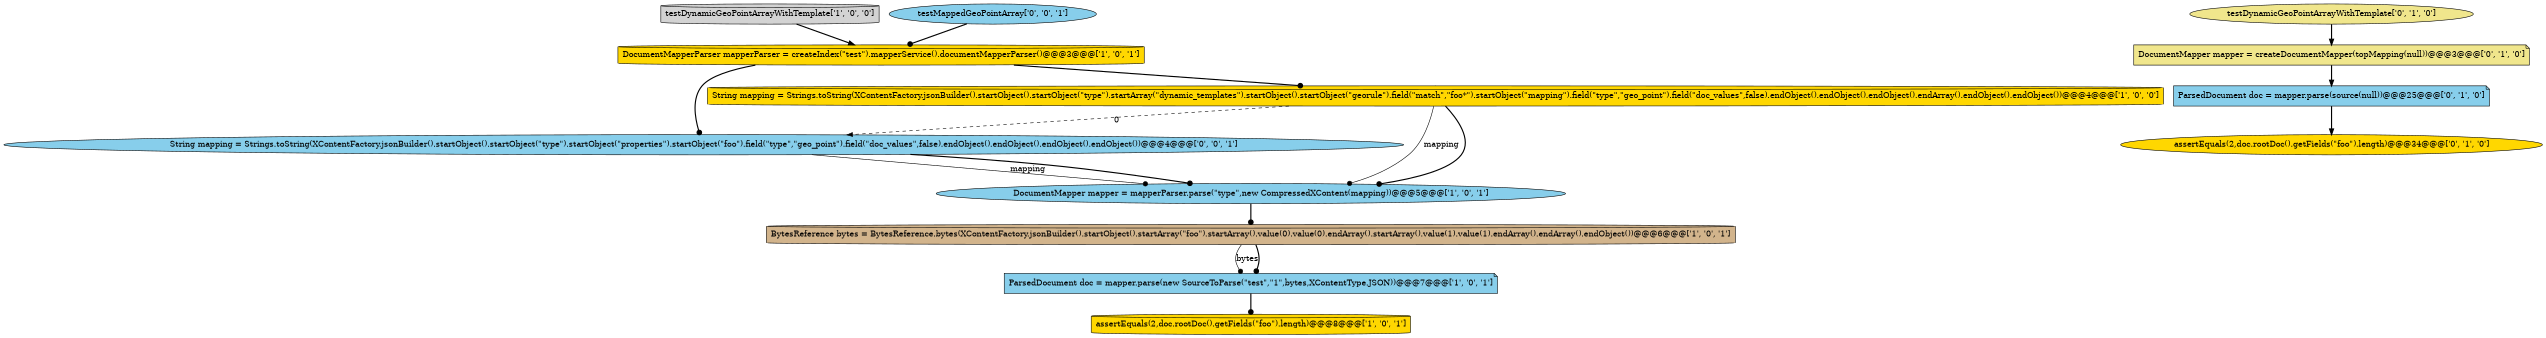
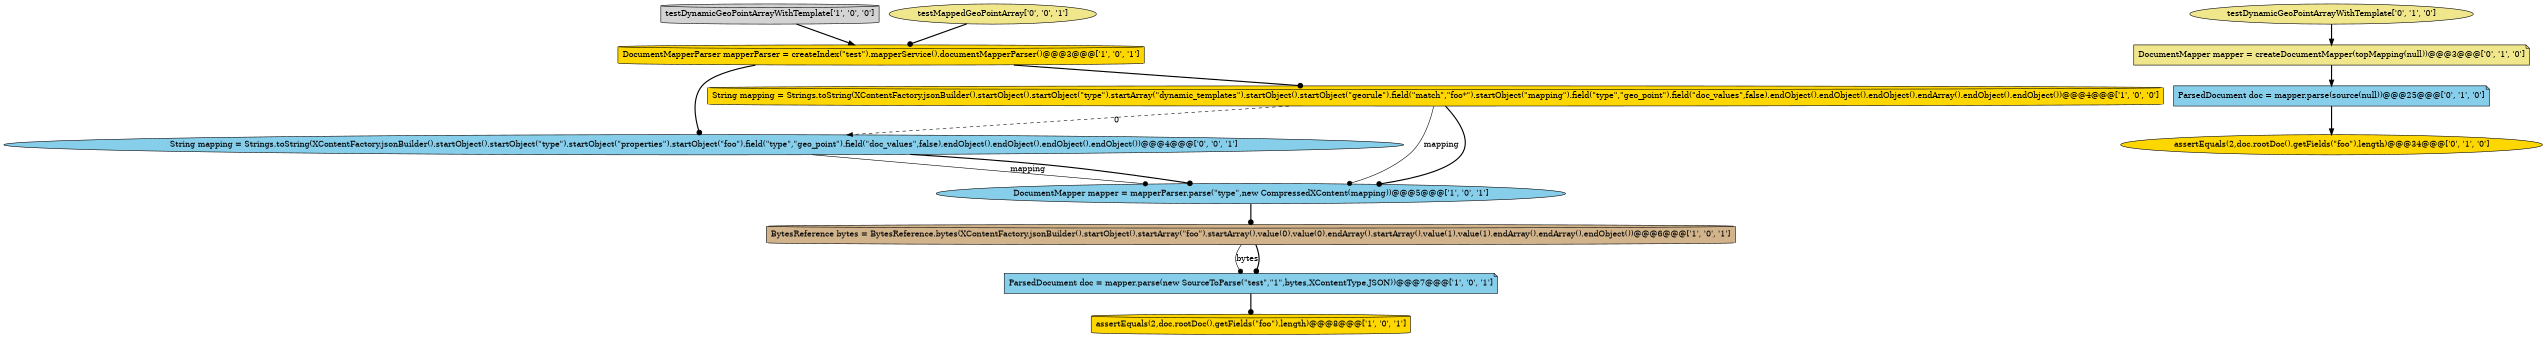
  digraph {
    node [fillcolor=gold shape=cylinder style=filled]
    edge [style=bold arrowhead=dot]
    n1 [fillcolor=lightgrey label="testDynamicGeoPointArrayWithTemplate['1', '0', '0']"]
    n2 [label="DocumentMapperParser mapperParser = createIndex(\"test\").mapperService().documentMapperParser()@@@3@@@['1', '0', '1']"]
    n3 [fillcolor=skyblue label="String mapping = Strings.toString(XContentFactory.jsonBuilder().startObject().startObject(\"type\").startObject(\"properties\").startObject(\"foo\").field(\"type\",\"geo_point\").field(\"doc_values\",false).endObject().endObject().endObject().endObject())@@@4@@@['0', '0', '1']" shape=ellipse]
    n4 [label="String mapping = Strings.toString(XContentFactory.jsonBuilder().startObject().startObject(\"type\").startArray(\"dynamic_templates\").startObject().startObject(\"georule\").field(\"match\",\"foo*\").startObject(\"mapping\").field(\"type\",\"geo_point\").field(\"doc_values\",false).endObject().endObject().endObject().endArray().endObject().endObject())@@@4@@@['1', '0', '0']"]
    n5 [fillcolor=skyblue label="ParsedDocument doc = mapper.parse(source(null))@@@25@@@['0', '1', '0']" shape=note]
    n6 [label="assertEquals(2,doc.rootDoc().getFields(\"foo\").length)@@@34@@@['0', '1', '0']" shape=ellipse]
    n7 [fillcolor=tan label="BytesReference bytes = BytesReference.bytes(XContentFactory.jsonBuilder().startObject().startArray(\"foo\").startArray().value(0).value(0).endArray().startArray().value(1).value(1).endArray().endArray().endObject())@@@6@@@['1', '0', '1']"]
    n8 [fillcolor=skyblue label="ParsedDocument doc = mapper.parse(new SourceToParse(\"test\",\"1\",bytes,XContentType.JSON))@@@7@@@['1', '0', '1']" shape=note]
-   n9 [fillcolor=skyblue label="testMappedGeoPointArray['0', '0', '1']" shape=ellipse]
+   n9 [fillcolor=khaki label="testMappedGeoPointArray['0', '0', '1']" shape=ellipse]
    n10 [fillcolor=skyblue label="DocumentMapper mapper = mapperParser.parse(\"type\",new CompressedXContent(mapping))@@@5@@@['1', '0', '1']" shape=ellipse]
    n11 [label="assertEquals(2,doc.rootDoc().getFields(\"foo\").length)@@@8@@@['1', '0', '1']"]
    n12 [fillcolor=khaki label="DocumentMapper mapper = createDocumentMapper(topMapping(null))@@@3@@@['0', '1', '0']" shape=note]
    n13 [fillcolor=khaki label="testDynamicGeoPointArrayWithTemplate['0', '1', '0']" shape=ellipse]
    n1 -> n2 [arrowhead=normal]
    n2 -> n3
    n2 -> n4
    n3 -> n10 [label=mapping style=solid]
    n3 -> n10
    n4 -> n3 [label=0 style=dashed arrowhead=normal]
    n4 -> n10 [label=mapping style=solid]
    n4 -> n10
    n5 -> n6 [arrowhead=normal]
    n7 -> n8 [label=bytes style=solid]
    n7 -> n8
    n8 -> n11
    n9 -> n2
    n10 -> n7
    n12 -> n5 [arrowhead=normal]
    n13 -> n12 [arrowhead=normal]
  }
